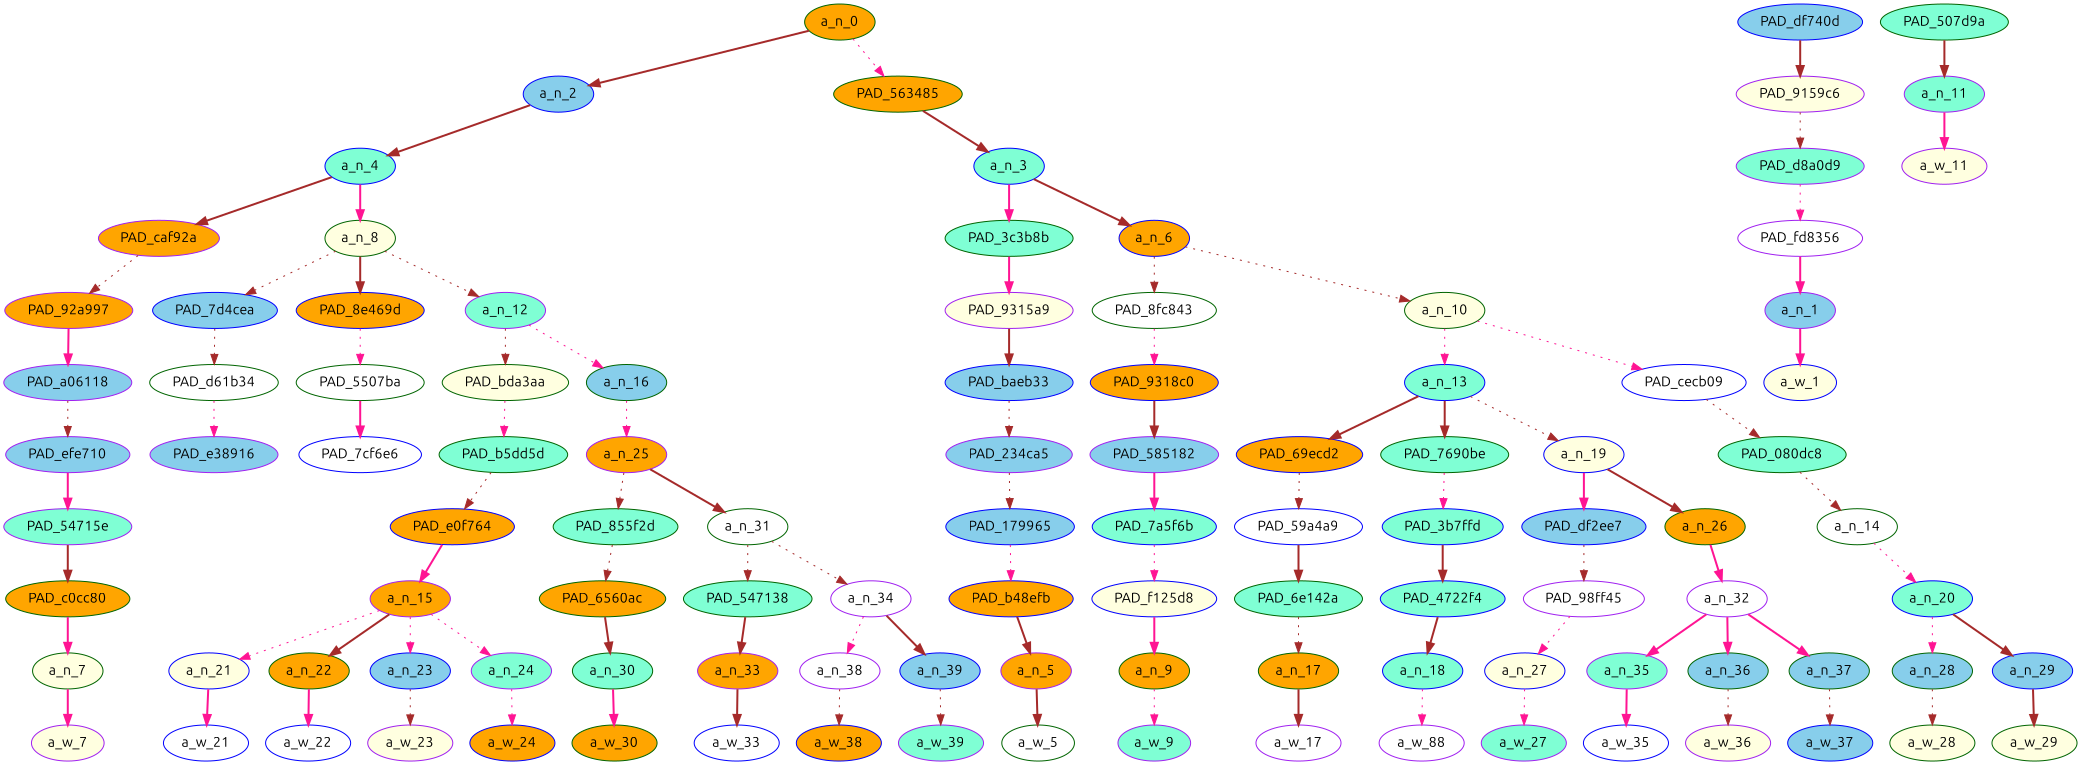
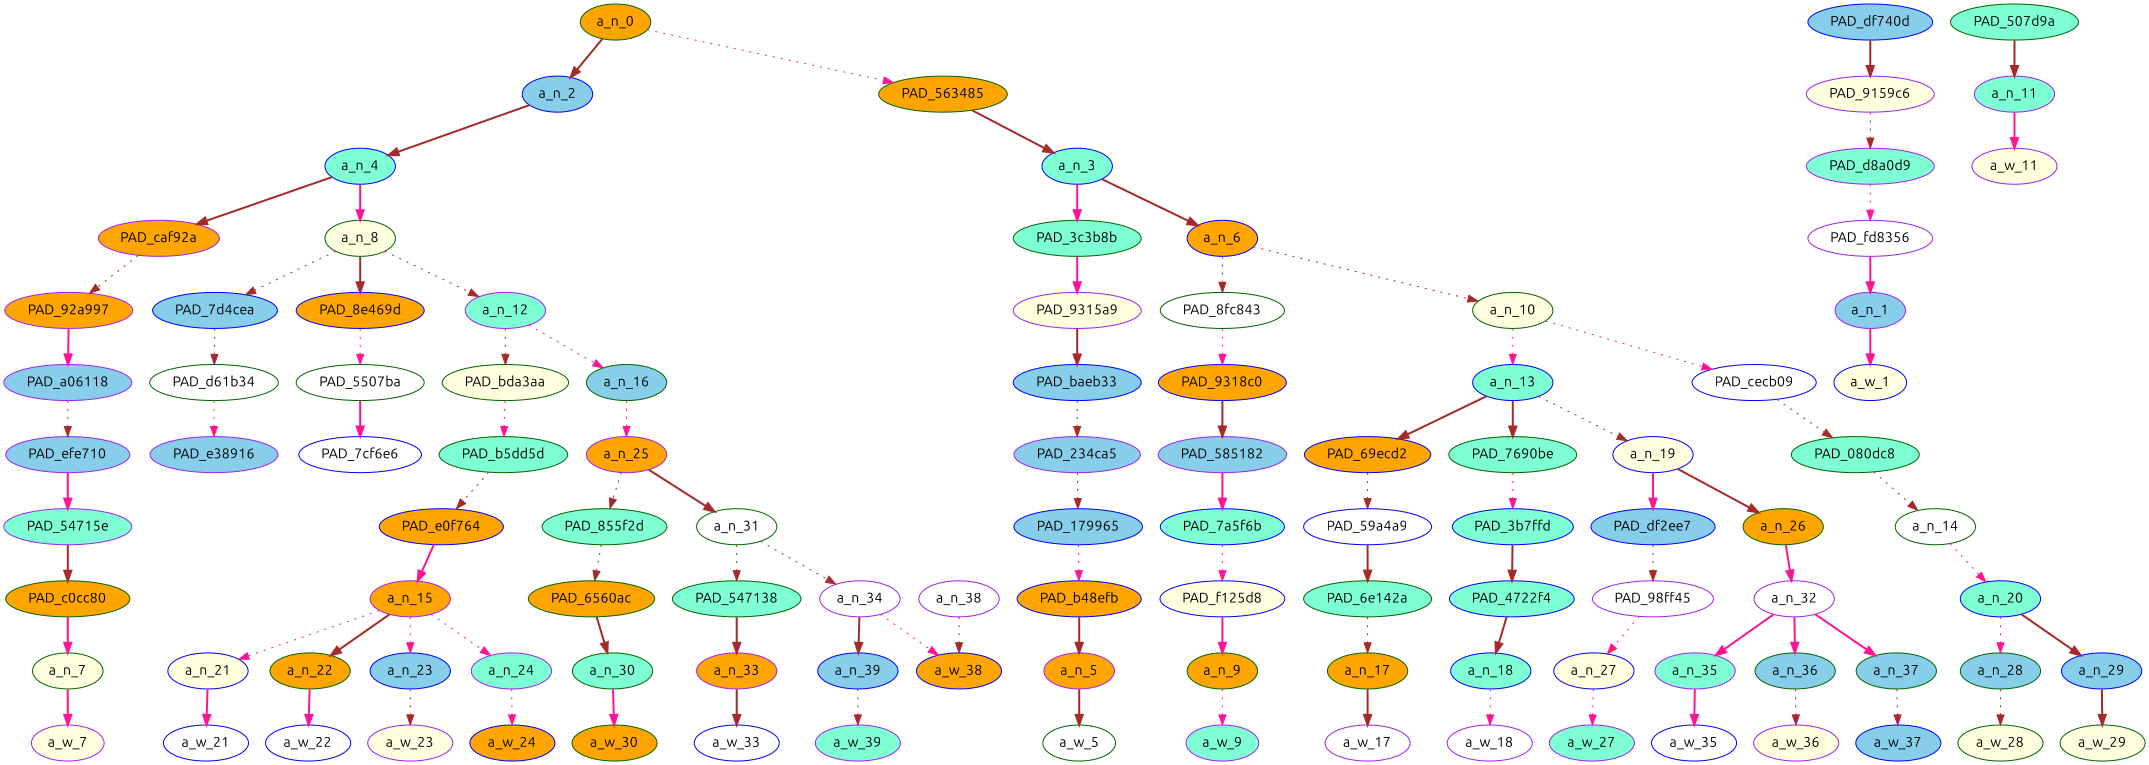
  strict digraph {
    fontname=Ubuntu
    node [color=blue div_dir=1 fillcolor=aquamarine fontname=Ubuntu index=0 level=1 style=filled text_span="[0]" value=0.03231396]
    edge [color=brown fontname=Ubuntu style=dotted]
    a_n_0 [color=darkgreen fillcolor=orange level=10 text_span="[0, 1, 2, 3, 4, 5, 6, 7, 8, 9, 10, 11, 12, 13, 14, 15, 16, 17, 18, 19, 20]" value=0.99999999]
    a_n_2 [fillcolor=skyblue index=1 level=9 text_span="[1, 2, 3, 4, 5, 6, 7, 8, 9, 10]" value=0.61115430]
    PAD_563485 [color=darkgreen fillcolor=orange index=2 level=9 text_span="[11, 12, 13, 14, 15, 16, 17, 18, 19, 20]" value=0.35638664]
    PAD_7d4cea [fillcolor=skyblue level=9]
    PAD_d61b34 [color=darkgreen fillcolor=white level=8]
    a_n_4 [index=1 level=8 text_span="[1, 2, 3, 4, 5, 6, 7, 8, 9, 10]" value=0.61112996]
    a_n_3 [index=2 level=8 text_span="[11, 12, 13, 14, 15, 16, 17, 18, 19, 20]" value=0.35638664]
    PAD_e38916 [color=purple fillcolor=skyblue level=7]
    PAD_caf92a [color=purple div_dir=-1 fillcolor=orange index=1 level=7 text_span="[1]" value=0.04136437]
    a_n_8 [color=darkgreen fillcolor=lightyellow index=2 level=7 text_span="[2, 3, 4, 5, 6, 7, 8, 9, 10]" value=0.56974124]
    PAD_3c3b8b [color=darkgreen index=3 level=7 text_span="[11]" value=0.06041056]
    a_n_6 [fillcolor=orange index=4 level=7 text_span="[12, 13, 14, 15, 16, 17, 18, 19, 20]" value=0.29582933]
    PAD_df740d [fillcolor=skyblue level=5]
    n14 [color=purple fillcolor=lightyellow label=PAD_9159c6 level=4]
    PAD_d8a0d9 [color=purple level=3]
    PAD_fd8356 [color=purple fillcolor=white level=2]
    a_n_1 [color=purple fillcolor=skyblue]
    a_w_1 [div_dir=0 fillcolor=lightyellow level=0 value="<user>"]
    PAD_92a997 [color=purple div_dir=-1 fillcolor=orange index=1 level=6 text_span="[1]" value=0.04136437]
    PAD_8e469d [fillcolor=orange index=2 level=6 text_span="[2]" value=0.02959212]
    a_n_12 [color=purple div_dir=-1 index=3 level=6 text_span="[3, 4, 5, 6, 7, 8, 9, 10]" value=0.54009745]
    PAD_a06118 [color=purple div_dir=-1 fillcolor=skyblue index=1 level=5 text_span="[1]" value=0.04136437]
    PAD_5507ba [color=darkgreen fillcolor=white index=2 level=5 text_span="[2]" value=0.02959212]
    PAD_bda3aa [color=darkgreen fillcolor=lightyellow index=3 level=5 text_span="[3, 4, 5, 6]" value=0.37631065]
    a_n_16 [color=darkgreen div_dir=-1 fillcolor=skyblue index=4 level=5 text_span="[7, 8, 9, 10]" value=0.16377498]
    PAD_efe710 [color=purple div_dir=-1 fillcolor=skyblue index=1 level=4 text_span="[1]" value=0.04136437]
    PAD_54715e [color=purple div_dir=-1 index=1 level=3 text_span="[1]" value=0.04136437]
    PAD_c0cc80 [color=darkgreen div_dir=-1 fillcolor=orange index=1 level=2 text_span="[1]" value=0.04136437]
    a_n_7 [color=darkgreen div_dir=-1 fillcolor=lightyellow index=1 text_span="[1]" value=0.04136437]
    a_w_7 [color=purple div_dir=0 fillcolor=lightyellow index=1 level=0 text_span="[1]" value=you]
    PAD_7cf6e6 [fillcolor=white index=2 level=4 text_span="[2]" value=0.02959212]
    PAD_b5dd5d [color=darkgreen index=3 level=4 text_span="[3, 4, 5, 6]" value=0.37631065]
    a_n_25 [color=purple div_dir=-1 fillcolor=orange index=4 level=4 text_span="[7, 8, 9, 10]" value=0.16369603]
    PAD_507d9a [color=darkgreen index=2 level=2 text_span="[2]" value=0.02959212]
    a_n_11 [color=purple index=2 text_span="[2]" value=0.02959212]
    a_w_11 [color=purple div_dir=0 fillcolor=lightyellow index=2 level=0 text_span="[2]" value=are]
    PAD_e0f764 [fillcolor=orange index=3 level=3 text_span="[3, 4, 5, 6]" value=0.37631065]
    PAD_855f2d [color=darkgreen index=4 level=3 text_span="[7]" value=0.03261177]
    a_n_31 [color=darkgreen div_dir=-1 fillcolor=white index=5 level=3 text_span="[8, 9, 10]" value=0.13100532]
    a_n_15 [color=purple fillcolor=orange index=3 level=2 text_span="[3, 4, 5, 6]" value=0.37631065]
    a_n_21 [fillcolor=lightyellow index=3 text_span="[3]" value=0.03367560]
    a_n_22 [color=darkgreen fillcolor=orange index=4 text_span="[4]" value=0.06332317]
    a_n_23 [fillcolor=skyblue index=5 text_span="[5]" value=0.16115926]
    a_n_24 [color=purple div_dir=-1 index=6 text_span="[6]" value=0.11809880]
    a_w_21 [div_dir=0 fillcolor=white index=3 level=0 text_span="[3]" value=a]
    a_w_22 [div_dir=0 fillcolor=white index=4 level=0 text_span="[4]" value=fake]
    a_w_23 [color=purple div_dir=0 fillcolor=lightyellow index=5 level=0 text_span="[5]" value=pervert]
    a_w_24 [div_dir=0 fillcolor=orange index=6 level=0 text_span="[6]" value=asshole]
    PAD_6560ac [color=darkgreen fillcolor=orange index=4 level=2 text_span="[7]" value=0.03261177]
    PAD_547138 [color=darkgreen index=5 level=2 text_span="[8]" value=0.02722041]
    a_n_34 [color=purple div_dir=-1 fillcolor=white index=6 level=2 text_span="[9, 10]" value=0.10364177]
    a_n_30 [color=darkgreen index=7 text_span="[7]" value=0.03261177]
    a_n_33 [color=purple fillcolor=orange index=8 text_span="[8]" value=0.02722041]
    a_n_38 [color=purple div_dir=-1 fillcolor=white index=9 text_span="[9]" value=0.02558110]
    a_n_39 [div_dir=-1 fillcolor=skyblue index=10 text_span="[10]" value=0.07787534]
    a_w_30 [color=darkgreen div_dir=0 fillcolor=orange index=7 level=0 text_span="[7]" value=you1]
    a_w_33 [div_dir=0 fillcolor=white index=8 level=0 text_span="[8]" value=can]
    a_w_38 [div_dir=0 fillcolor=orange index=9 level=0 text_span="[9]" value=be]
    a_w_39 [color=purple div_dir=0 index=10 level=0 text_span="[10]" value=raped]
    PAD_9315a9 [color=purple fillcolor=lightyellow index=4 level=6 text_span="[11]" value=0.06041056]
    PAD_8fc843 [color=darkgreen fillcolor=white index=5 level=6 text_span="[12]" value=0.02337100]
    a_n_10 [color=darkgreen fillcolor=lightyellow index=6 level=6 text_span="[13, 14, 15, 16, 17, 18, 19, 20]" value=0.27235384]
    PAD_baeb33 [fillcolor=skyblue index=5 level=5 text_span="[11]" value=0.06041056]
    PAD_9318c0 [fillcolor=orange index=6 level=5 text_span="[12]" value=0.02337100]
    a_n_13 [index=7 level=5 text_span="[13, 14, 15, 16, 17, 18]" value=0.20719874]
    PAD_cecb09 [fillcolor=white index=8 level=5 text_span="[19, 20]" value=0.06506241]
    PAD_234ca5 [color=purple fillcolor=skyblue index=5 level=4 text_span="[11]" value=0.06041056]
    PAD_179965 [fillcolor=skyblue index=6 level=3 text_span="[11]" value=0.06041056]
    PAD_b48efb [fillcolor=orange index=7 level=2 text_span="[11]" value=0.06041056]
    a_n_5 [color=purple fillcolor=orange index=11 text_span="[11]" value=0.06041056]
    a_w_5 [color=darkgreen div_dir=0 fillcolor=white index=11 level=0 text_span="[11]" value=dont]
    PAD_585182 [color=purple fillcolor=skyblue index=6 level=4 text_span="[12]" value=0.02337100]
    PAD_69ecd2 [fillcolor=orange index=7 level=4 text_span="[13]" value=0.03717836]
    PAD_7690be [color=darkgreen index=8 level=4 text_span="[14]" value=0.02591831]
    a_n_19 [fillcolor=lightyellow index=9 level=4 text_span="[15, 16, 17, 18]" value=0.14400414]
    PAD_080dc8 [color=darkgreen index=10 level=4 text_span="[19, 20]" value=0.06506241]
    PAD_7a5f6b [index=7 level=3 text_span="[12]" value=0.02337100]
    PAD_f125d8 [fillcolor=lightyellow index=8 level=2 text_span="[12]" value=0.02337100]
    a_n_9 [color=darkgreen fillcolor=orange index=12 text_span="[12]" value=0.02337100]
    a_w_9 [color=purple div_dir=0 index=12 level=0 text_span="[12]" value=be1]
    PAD_59a4a9 [fillcolor=white index=8 level=3 text_span="[13]" value=0.03717836]
    PAD_3b7ffd [index=9 level=3 text_span="[14]" value=0.02591831]
    PAD_df2ee7 [div_dir=-1 fillcolor=skyblue index=11 level=3 text_span="[18]" value=0.03760166]
    a_n_26 [color=darkgreen fillcolor=orange index=10 level=3 text_span="[15, 16, 17]" value=0.10630053]
    a_n_14 [color=darkgreen fillcolor=white index=12 level=3 text_span="[19, 20]" value=0.06506241]
    PAD_6e142a [color=darkgreen index=9 level=2 text_span="[13]" value=0.03717836]
    PAD_4722f4 [index=10 level=2 text_span="[14]" value=0.02591831]
    PAD_98ff45 [color=purple div_dir=-1 fillcolor=white index=12 level=2 text_span="[18]" value=0.03760166]
    a_n_32 [color=purple fillcolor=white index=11 level=2 text_span="[15, 16, 17]" value=0.10616215]
    a_n_17 [color=darkgreen fillcolor=orange index=13 text_span="[13]" value=0.03717836]
    a_w_17 [color=purple div_dir=0 fillcolor=white index=13 level=0 text_span="[13]" value=stupid]
    a_n_18 [index=14 text_span="[14]" value=0.02591831]
-   a_w_18 [color=purple div_dir=0 fillcolor=white index=14 level=0 text_span="[14]" value=and label=a_w_88]
+   a_w_18 [color=purple div_dir=0 fillcolor=white index=14 level=0 text_span="[14]" value=and]
    a_n_27 [div_dir=-1 fillcolor=lightyellow index=18 text_span="[18]" value=0.03760166]
    a_n_35 [color=purple index=15 text_span="[15]" value=0.03336357]
    a_n_36 [color=darkgreen fillcolor=skyblue index=16 text_span="[16]" value=0.02550438]
    a_n_37 [color=darkgreen fillcolor=skyblue index=17 text_span="[17]" value=0.04715583]
    a_w_27 [color=purple div_dir=0 index=18 level=0 text_span="[18]" value=change]
    a_w_35 [div_dir=0 fillcolor=white index=15 level=0 text_span="[15]" value=work]
    a_w_36 [color=purple div_dir=0 fillcolor=lightyellow index=16 level=0 text_span="[16]" value=or]
    a_w_37 [div_dir=0 fillcolor=skyblue index=17 level=0 text_span="[17]" value=study]
    a_n_20 [index=13 level=2 text_span="[19, 20]" value=0.06504554]
    a_n_28 [color=darkgreen fillcolor=skyblue index=19 text_span="[19]" value=0.02680176]
    a_n_29 [div_dir=-1 fillcolor=skyblue index=20 text_span="[20]" value=0.03822690]
    a_w_28 [color=darkgreen div_dir=0 fillcolor=lightyellow index=19 level=0 text_span="[19]" value=you2]
    a_w_29 [color=darkgreen div_dir=0 fillcolor=lightyellow index=20 level=0 text_span="[20]" value=life]
    a_n_0 -> a_n_2 [style=bold]
    a_n_0 -> PAD_563485 [color=deeppink]
    a_n_2 -> a_n_4 [style=bold]
    PAD_563485 -> a_n_3 [style=bold]
    PAD_7d4cea -> PAD_d61b34
    PAD_d61b34 -> PAD_e38916 [color=deeppink]
    a_n_4 -> PAD_caf92a [style=bold]
    a_n_4 -> a_n_8 [color=deeppink style=bold]
    a_n_3 -> PAD_3c3b8b [color=deeppink style=bold]
    a_n_3 -> a_n_6 [style=bold]
    PAD_caf92a -> PAD_92a997
    a_n_8 -> PAD_7d4cea
    a_n_8 -> PAD_8e469d [style=bold]
    a_n_8 -> a_n_12
    PAD_3c3b8b -> PAD_9315a9 [color=deeppink style=bold]
    a_n_6 -> PAD_8fc843
    a_n_6 -> a_n_10
    PAD_df740d -> n14 [style=bold]
    n14 -> PAD_d8a0d9
    PAD_d8a0d9 -> PAD_fd8356 [color=deeppink]
    PAD_fd8356 -> a_n_1 [color=deeppink style=bold]
    a_n_1 -> a_w_1 [color=deeppink style=bold]
    PAD_92a997 -> PAD_a06118 [color=deeppink style=bold]
    PAD_8e469d -> PAD_5507ba [color=deeppink]
    a_n_12 -> PAD_bda3aa
    a_n_12 -> a_n_16 [color=deeppink]
    PAD_a06118 -> PAD_efe710
    PAD_5507ba -> PAD_7cf6e6 [color=deeppink style=bold]
    PAD_bda3aa -> PAD_b5dd5d [color=deeppink]
    a_n_16 -> a_n_25 [color=deeppink]
    PAD_efe710 -> PAD_54715e [color=deeppink style=bold]
    PAD_54715e -> PAD_c0cc80 [style=bold]
    PAD_c0cc80 -> a_n_7 [color=deeppink style=bold]
    a_n_7 -> a_w_7 [color=deeppink style=bold]
    PAD_b5dd5d -> PAD_e0f764
    a_n_25 -> PAD_855f2d
    a_n_25 -> a_n_31 [style=bold]
    PAD_507d9a -> a_n_11 [style=bold]
    a_n_11 -> a_w_11 [color=deeppink style=bold]
    PAD_e0f764 -> a_n_15 [color=deeppink style=bold]
    PAD_855f2d -> PAD_6560ac
    a_n_31 -> PAD_547138
    a_n_31 -> a_n_34
    a_n_15 -> a_n_21 [color=deeppink]
    a_n_15 -> a_n_22 [style=bold]
    a_n_15 -> a_n_23 [color=deeppink]
    a_n_15 -> a_n_24 [color=deeppink]
    a_n_21 -> a_w_21 [color=deeppink style=bold]
    a_n_22 -> a_w_22 [color=deeppink style=bold]
    a_n_23 -> a_w_23
    a_n_24 -> a_w_24 [color=deeppink]
    PAD_6560ac -> a_n_30 [style=bold]
    PAD_547138 -> a_n_33 [style=bold]
-   a_n_34 -> a_n_38 [color=deeppink]
+   a_n_34 -> a_w_38 [color=deeppink]
    a_n_34 -> a_n_39 [style=bold]
    a_n_30 -> a_w_30 [color=deeppink style=bold]
    a_n_33 -> a_w_33 [style=bold]
    a_n_38 -> a_w_38
    a_n_39 -> a_w_39
    PAD_9315a9 -> PAD_baeb33 [style=bold]
    PAD_8fc843 -> PAD_9318c0 [color=deeppink]
    a_n_10 -> a_n_13 [color=deeppink]
    a_n_10 -> PAD_cecb09 [color=deeppink]
    PAD_baeb33 -> PAD_234ca5
    PAD_9318c0 -> PAD_585182 [style=bold]
    a_n_13 -> PAD_69ecd2 [style=bold]
    a_n_13 -> PAD_7690be [style=bold]
    a_n_13 -> a_n_19
    PAD_cecb09 -> PAD_080dc8
    PAD_234ca5 -> PAD_179965
    PAD_179965 -> PAD_b48efb [color=deeppink]
    PAD_b48efb -> a_n_5 [style=bold]
    a_n_5 -> a_w_5 [style=bold]
    PAD_585182 -> PAD_7a5f6b [color=deeppink style=bold]
    PAD_69ecd2 -> PAD_59a4a9
    PAD_7690be -> PAD_3b7ffd [color=deeppink]
    a_n_19 -> PAD_df2ee7 [color=deeppink style=bold]
    a_n_19 -> a_n_26 [style=bold]
    PAD_080dc8 -> a_n_14
    PAD_7a5f6b -> PAD_f125d8 [color=deeppink]
    PAD_f125d8 -> a_n_9 [color=deeppink style=bold]
    a_n_9 -> a_w_9 [color=deeppink]
    PAD_59a4a9 -> PAD_6e142a [style=bold]
    PAD_3b7ffd -> PAD_4722f4 [style=bold]
    PAD_df2ee7 -> PAD_98ff45
    a_n_26 -> a_n_32 [color=deeppink style=bold]
    a_n_14 -> a_n_20 [color=deeppink]
    PAD_6e142a -> a_n_17
    PAD_4722f4 -> a_n_18 [style=bold]
    PAD_98ff45 -> a_n_27 [color=deeppink]
    a_n_32 -> a_n_35 [color=deeppink style=bold]
    a_n_32 -> a_n_36 [color=deeppink style=bold]
    a_n_32 -> a_n_37 [color=deeppink style=bold]
    a_n_17 -> a_w_17 [style=bold]
    a_n_18 -> a_w_18 [color=deeppink]
    a_n_27 -> a_w_27 [color=deeppink]
    a_n_35 -> a_w_35 [color=deeppink style=bold]
    a_n_36 -> a_w_36
    a_n_37 -> a_w_37
    a_n_20 -> a_n_28 [color=deeppink]
    a_n_20 -> a_n_29 [style=bold]
    a_n_28 -> a_w_28
    a_n_29 -> a_w_29 [style=bold]
  }
